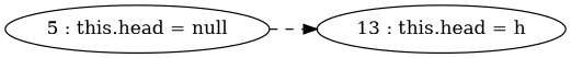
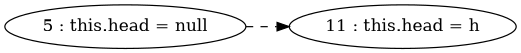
  digraph {
    rankdir=LR
    "5 : this.head = null"
-   "13 : this.head = h"
+   "13 : this.head = h" [label="11 : this.head = h"]
    "5 : this.head = null" -> "13 : this.head = h" [style=dashed]
  }
